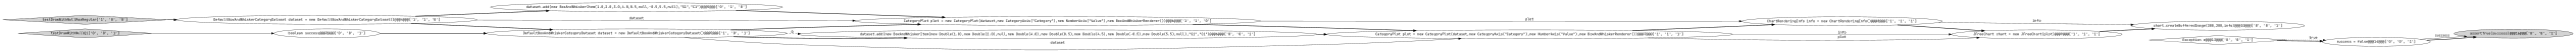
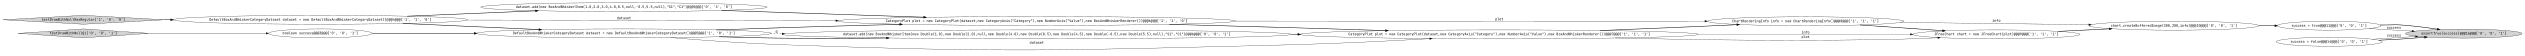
  digraph {
    fontname="JetBrains Mono"
    rankdir=LR
    node [fillcolor=white fontname="JetBrains Mono" shape=ellipse style=filled]
    edge [fontname="JetBrains Mono" style=bold]
    n1 [fillcolor=lightgray label="testDrawWithNullMaxRegular['1', '0', '0']" shape=diamond]
    n2 [label="DefaultBoxAndWhiskerCategoryDataset dataset = new DefaultBoxAndWhiskerCategoryDataset()@@@4@@@['1', '1', '0']"]
    n3 [label="CategoryPlot plot = new CategoryPlot(dataset,new CategoryAxis(\"Category\"),new NumberAxis(\"Value\"),new BoxAndWhiskerRenderer())@@@6@@@['1', '1', '0']"]
    n4 [label="DefaultBoxAndWhiskerCategoryDataset dataset = new DefaultBoxAndWhiskerCategoryDataset()@@@5@@@['1', '0', '1']"]
    n5 [label="dataset.add(new BoxAndWhiskerItem(1.0,2.0,3.0,4.0,0.5,null,-0.5,5.5,null),\"S1\",\"C1\")@@@5@@@['0', '1', '0']"]
    n6 [label="CategoryPlot plot = new CategoryPlot(dataset,new CategoryAxis(\"Category\"),new NumberAxis(\"Value\"),new BoxAndWhiskerRenderer())@@@7@@@['1', '1', '1']"]
    n7 [label="ChartRenderingInfo info = new ChartRenderingInfo()@@@8@@@['1', '1', '1']"]
    n8 [label="JFreeChart chart = new JFreeChart(plot)@@@9@@@['1', '1', '1']"]
    n9 [label="chart.createBufferedImage(300,200,info)@@@10@@@['0', '0', '1']"]
-   n10 [label="Exception e@@@13@@@['0', '0', '1']" shape=diamond]
    n11 [label="success = false@@@14@@@['0', '0', '1']"]
    n12 [fillcolor=lightgray label="assertTrue(success)@@@16@@@['0', '0', '1']"]
    n13 [fillcolor=lightgray label="testDrawWithNullQ1['0', '0', '1']" shape=diamond]
    n14 [label="boolean success@@@3@@@['0', '0', '1']"]
+   n15 [label="success = true@@@11@@@['0', '0', '1']"]
    n16 [label="dataset.add(new BoxAndWhiskerItem(new Double(1.0),new Double(2.0),null,new Double(4.0),new Double(0.5),new Double(4.5),new Double(-0.5),new Double(5.5),null),\"S1\",\"C1\")@@@6@@@['0', '0', '1']"]
    n1 -> n2
    n2 -> n3 [label=dataset style=solid]
    n2 -> n4
    n2 -> n5
    n3 -> n6
    n3 -> n7 [label=plot style=solid]
    n4 -> n3
    n4 -> n6 [label=dataset style=solid]
    n4 -> n16
    n4 -> n16 [label=0 style=dashed]
    n5 -> n3
    n6 -> n7
    n6 -> n8 [label=info style=solid]
    n6 -> n8 [label=plot style=solid]
    n7 -> n8
    n7 -> n9 [label=info style=solid]
    n8 -> n9
-   n10 -> n11
-   n10 -> n11 [label=true style=dotted]
+   n9 -> n15
    n11 -> n12 [label=success style=solid]
    n11 -> n12
    n13 -> n14 [style=solid]
    n14 -> n4
+   n15 -> n12
+   n15 -> n12 [label=success style=solid]
    n16 -> n6
  }
